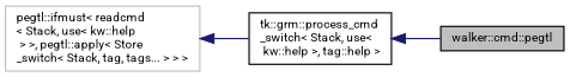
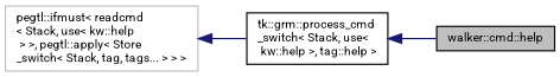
  digraph {
    rankdir=LR
    fontname=Roboto
    node [color=black fontname=Roboto fontsize=9 shape=record]
    edge [color=midnightblue dir=back fontname=Roboto fontsize=9 labelfontname="sans-serif" labelfontsize=9 style=solid]
-   n1 [fillcolor=grey75 fontcolor=black height=0.2 label="walker::cmd::pegtl" style=filled width=0.4]
+   n1 [fillcolor=grey75 fontcolor=black height=0.2 label="walker::cmd::help" style=filled width=0.4]
    n2 [height=0.2 label="tk::grm::process_cmd\l_switch\< Stack, use\<\l kw::help \>, tag::help \>" width=0.4]
    n3 [color=grey75 height=0.2 label="pegtl::ifmust\< readcmd\l\< Stack, use\< kw::help\l \> \>, pegtl::apply\< Store\l_switch\< Stack, tag, tags... \> \> \>" width=0.4]
    n2 -> n1
    n3 -> n2
  }
